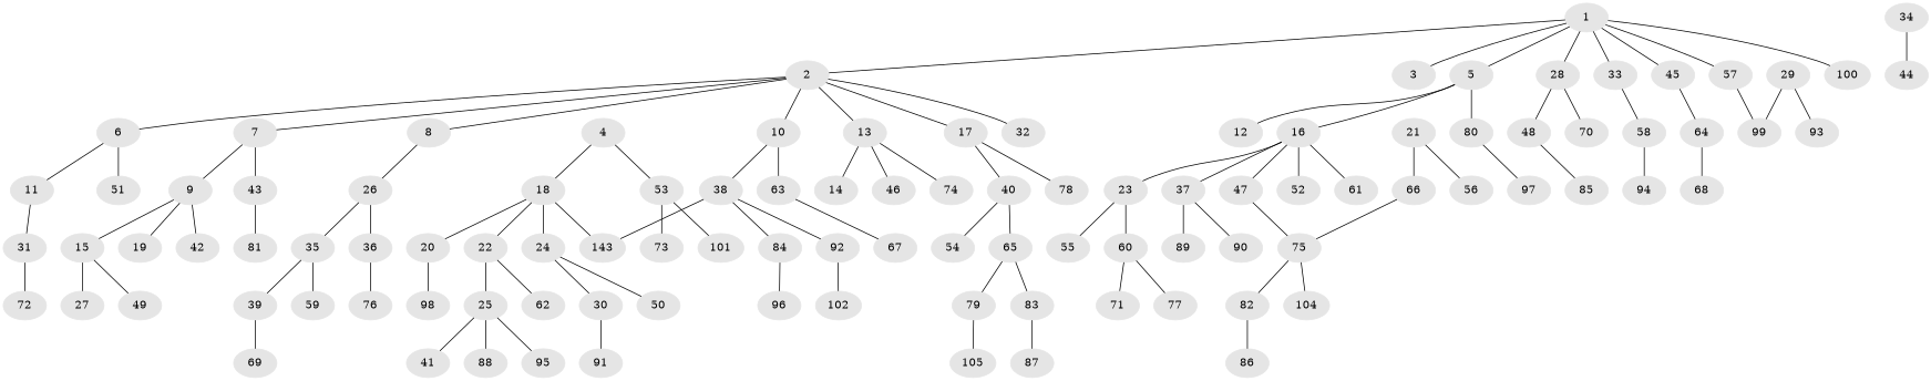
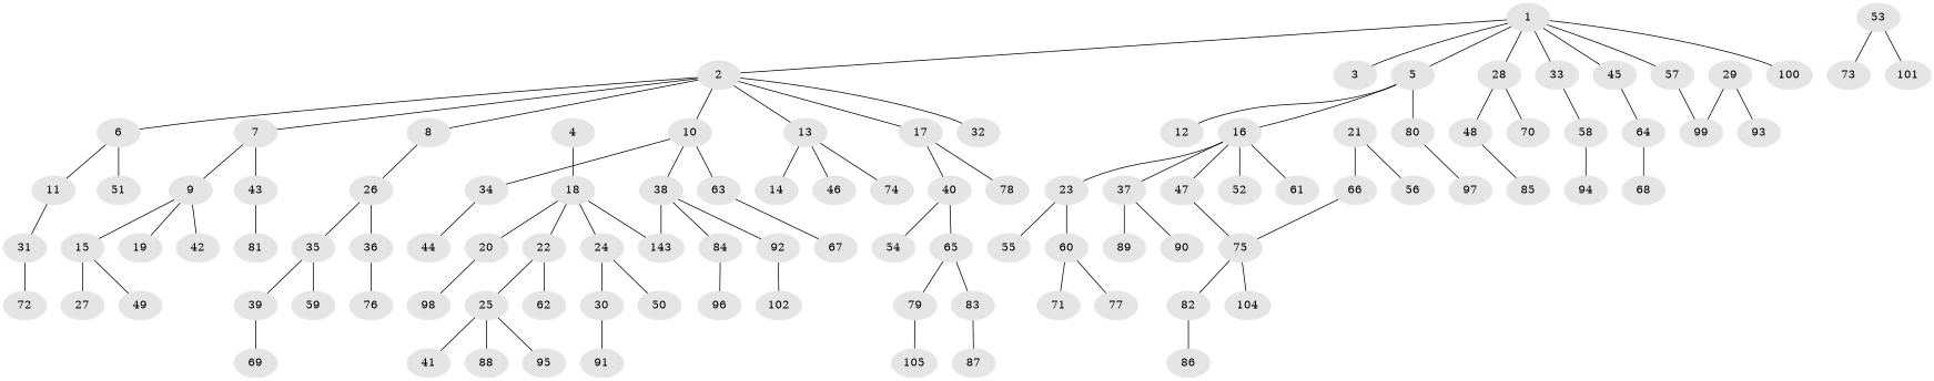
  graph {
    node [color=gray90 style=filled]
    1
    2
    3
    5
    28
    33
    45
    57
    100
    6
    7
    8
    10
    13
    17
    32
    12
    16
    80
    48
    70
    58
    64
    99
    4
    18
    53
    11
    51
    9
    43
    26
    34
    38
    63
    14
    46
    74
    40
    78
    20
    22
    24
    n44 [label=143]
    29
    93
    73
    101
    23
    37
    47
    52
    61
    97
    31
    15
    19
    42
    81
    35
    36
    27
    49
    44
    84
    92
    67
    72
    55
    60
    89
    90
    75
    54
    65
    98
    25
    62
    30
    50
    21
    56
    66
    41
    88
    95
    71
    77
    91
    39
    59
    76
    85
    94
    69
    96
    102
    79
    83
    68
    82
    104
    105
    87
    86
    1 -- 2
    1 -- 3
    1 -- 5
    1 -- 28
    1 -- 33
    1 -- 45
    1 -- 57
    1 -- 100
    2 -- 6
    2 -- 7
    2 -- 8
    2 -- 10
    2 -- 13
    2 -- 17
    2 -- 32
    5 -- 12
    5 -- 16
    5 -- 80
    28 -- 48
    28 -- 70
    33 -- 58
    45 -- 64
    57 -- 99
    6 -- 11
    6 -- 51
    7 -- 9
    7 -- 43
    8 -- 26
+   10 -- 34
    10 -- 38
    10 -- 63
    13 -- 14
    13 -- 46
    13 -- 74
    17 -- 40
    17 -- 78
    16 -- 23
    16 -- 37
    16 -- 47
    16 -- 52
    16 -- 61
    80 -- 97
    48 -- 85
    58 -- 94
    64 -- 68
    4 -- 18
-   4 -- 53
    18 -- 20
    18 -- 22
    18 -- 24
    18 -- n44
    53 -- 73
    53 -- 101
    11 -- 31
    9 -- 15
    9 -- 19
    9 -- 42
    43 -- 81
    26 -- 35
    26 -- 36
    34 -- 44
    38 -- n44
    38 -- 84
    38 -- 92
    63 -- 67
    40 -- 54
    40 -- 65
    20 -- 98
    22 -- 25
    22 -- 62
    24 -- 30
    24 -- 50
    29 -- 99
    29 -- 93
    23 -- 55
    23 -- 60
    37 -- 89
    37 -- 90
    47 -- 75
    31 -- 72
    15 -- 27
    15 -- 49
    35 -- 39
    35 -- 59
    36 -- 76
    84 -- 96
    92 -- 102
    60 -- 71
    60 -- 77
    75 -- 82
    75 -- 104
    65 -- 79
    65 -- 83
    25 -- 41
    25 -- 88
    25 -- 95
    30 -- 91
    21 -- 56
    21 -- 66
    66 -- 75
    39 -- 69
    79 -- 105
    83 -- 87
    82 -- 86
  }
